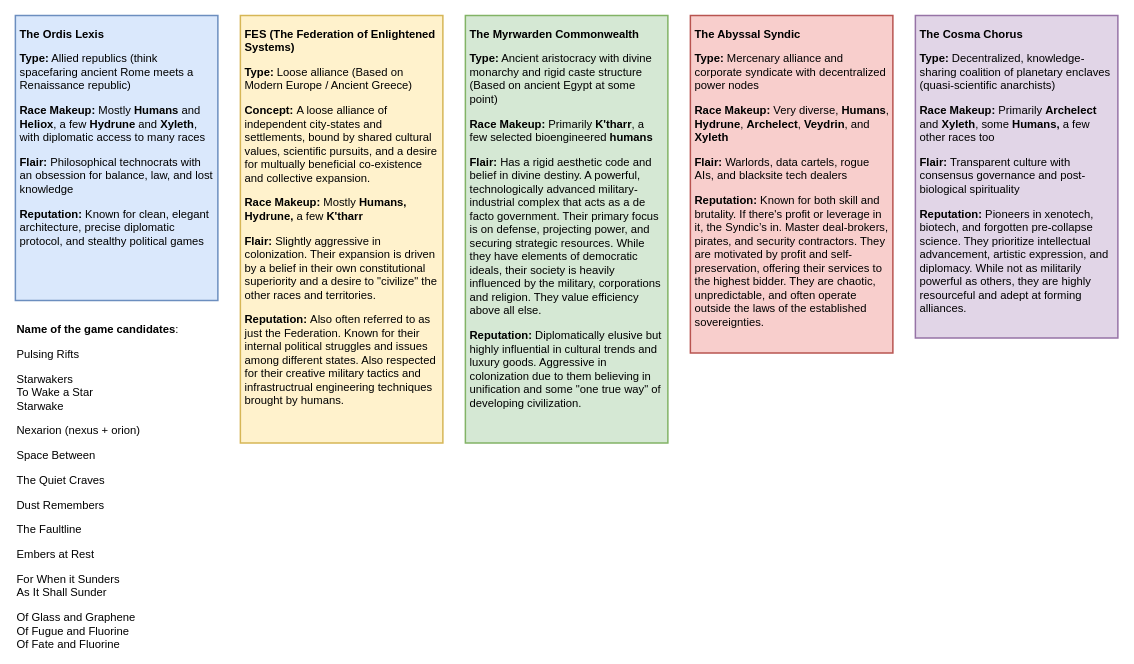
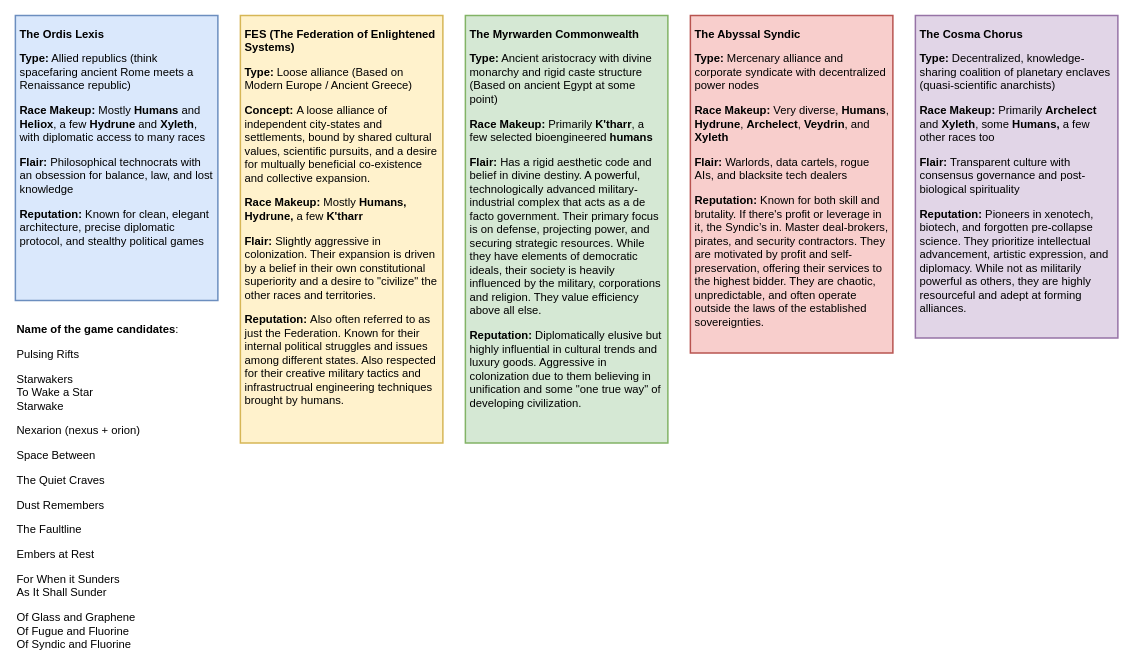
  <mxCell id="0" />
  <mxCell id="1" parent="0" />
  <mxCell id="2" value="&lt;p&gt;&lt;strong&gt;The Ordis Lexis&lt;/strong&gt;&lt;/p&gt;&lt;p&gt;&lt;strong&gt;Type:&lt;/strong&gt; Allied republics (think spacefaring ancient Rome meets a Renaissance republic)&lt;/p&gt;&lt;p&gt;&lt;strong&gt;Race Makeup:&lt;/strong&gt; Mostly &lt;strong&gt;Humans&lt;/strong&gt; and &lt;strong&gt;Heliox&lt;/strong&gt;, a few &lt;strong&gt;Hydrune&lt;/strong&gt; and &lt;strong&gt;Xyleth&lt;/strong&gt;, with diplomatic access to many races&lt;/p&gt;&lt;p&gt;&lt;strong&gt;Flair:&lt;/strong&gt; Philosophical technocrats with an obsession for balance, law, and lost knowledge&lt;/p&gt;&lt;p&gt;&lt;strong&gt;Reputation:&lt;/strong&gt; Known for clean, elegant architecture, precise diplomatic protocol, and stealthy political games&lt;/p&gt;" style="rounded=0;whiteSpace=wrap;html=1;fillColor=#dae8fc;strokeColor=#6c8ebf;align=left;fontSize=15;verticalAlign=top;labelBackgroundColor=none;spacing=6;spacingTop=-10;strokeWidth=2;" parent="1" vertex="1"><mxGeometry x="20" y="20" width="270" height="380" as="geometry" /></mxCell>
  <mxCell id="3" value="&lt;p&gt;&lt;strong&gt;FES (&lt;/strong&gt;&lt;span style=&quot;background-color: transparent;&quot;&gt;&lt;b&gt;The Federation of Enlightened Systems&lt;/b&gt;&lt;/span&gt;&lt;strong style=&quot;background-color: transparent; color: light-dark(rgb(0, 0, 0), rgb(255, 255, 255));&quot;&gt;)&lt;/strong&gt;&lt;/p&gt;&lt;p&gt;&lt;strong&gt;Type:&lt;/strong&gt;&amp;nbsp;Loose alliance (Based on Modern Europe / Ancient Greece)&lt;/p&gt;&lt;p&gt;&lt;strong&gt;Concept:&lt;/strong&gt;&amp;nbsp;A loose alliance of independent city-states and settlements, bound by shared cultural values, scientific pursuits, and a desire for multually beneficial co-existence and collective expansion.&lt;/p&gt;&lt;p&gt;&lt;strong&gt;Race Makeup:&lt;/strong&gt; Mostly &lt;strong&gt;Humans, Hydrune, &lt;/strong&gt;a few &lt;strong&gt;K'tharr&lt;/strong&gt;&lt;/p&gt;&lt;p&gt;&lt;strong&gt;Flair:&lt;/strong&gt; Slightly aggressive in colonization. Their expansion is driven by a belief in their own constitutional superiority and a desire to &quot;civilize&quot; the other races and territories.&lt;/p&gt;&lt;p&gt;&lt;strong&gt;Reputation:&lt;/strong&gt;&amp;nbsp;Also often referred to as just the Federation. Known for their internal political struggles and issues among different states. Also respected for their creative military tactics and infrastructrual engineering techniques brought by humans.&lt;/p&gt;" style="rounded=0;whiteSpace=wrap;html=1;fillColor=#fff2cc;strokeColor=#d6b656;align=left;fontSize=15;verticalAlign=top;labelBackgroundColor=none;spacing=6;spacingTop=-10;strokeWidth=2;" parent="1" vertex="1"><mxGeometry x="320" y="20" width="270" height="570" as="geometry" /></mxCell>
  <mxCell id="4" value="&lt;p&gt;&lt;strong&gt;The Myrwarden Commonwealth&lt;/strong&gt;&lt;/p&gt;&lt;p&gt;&lt;strong&gt;Type:&lt;/strong&gt; Ancient aristocracy with divine monarchy and rigid caste structure (Based on ancient Egypt at some point)&lt;/p&gt;&lt;p&gt;&lt;strong&gt;Race Makeup:&lt;/strong&gt; Primarily &lt;strong&gt;K'tharr&lt;/strong&gt;, a few selected bioengineered &lt;strong&gt;humans&lt;/strong&gt;&lt;/p&gt;&lt;p&gt;&lt;strong&gt;Flair:&lt;/strong&gt; Has a rigid aesthetic code and belief in divine destiny. A powerful, technologically advanced military-industrial complex that acts as a de facto government. Their primary focus is on defense, projecting power, and securing strategic resources. While they have elements of democratic ideals, their society is heavily influenced by the military, corporations and religion. They value efficiency above all else.&lt;/p&gt;&lt;p&gt;&lt;strong&gt;Reputation:&lt;/strong&gt; Diplomatically elusive but highly influential in cultural trends and luxury goods. Aggressive in colonization due to them believing in unification and some &quot;one true way&quot; of developing civilization.&lt;/p&gt;" style="rounded=0;whiteSpace=wrap;html=1;fillColor=#d5e8d4;strokeColor=#82b366;align=left;fontSize=15;verticalAlign=top;labelBackgroundColor=none;spacing=6;spacingTop=-10;strokeWidth=2;" parent="1" vertex="1"><mxGeometry x="620" y="20" width="270" height="570" as="geometry" /></mxCell>
  <mxCell id="5" value="&lt;p&gt;&lt;strong&gt;The Abyssal Syndic&lt;/strong&gt;&lt;/p&gt;&lt;p&gt;&lt;strong&gt;Type:&lt;/strong&gt; Mercenary alliance and corporate syndicate with decentralized power nodes&lt;/p&gt;&lt;p&gt;&lt;strong&gt;Race Makeup:&lt;/strong&gt; Very diverse,&amp;nbsp;&lt;strong&gt;Humans&lt;/strong&gt;, &lt;strong&gt;Hydrune&lt;/strong&gt;, &lt;strong&gt;Archelect&lt;/strong&gt;, &lt;strong&gt;Veydrin&lt;/strong&gt;, and &lt;strong&gt;Xyleth&lt;/strong&gt;&lt;/p&gt;&lt;p&gt;&lt;strong&gt;Flair:&lt;/strong&gt; Warlords, data cartels, rogue AIs, and blacksite tech dealers&lt;/p&gt;&lt;p&gt;&lt;strong&gt;Reputation:&lt;/strong&gt; Known for both skill and brutality. If there's profit or leverage in it, the Syndic’s in. Master deal-brokers, pirates, and security contractors. They are motivated by profit and self-preservation, offering their services to the highest bidder. They are chaotic, unpredictable, and often operate outside the laws of the established sovereignties.&lt;/p&gt;" style="rounded=0;whiteSpace=wrap;html=1;fillColor=#f8cecc;strokeColor=#b85450;align=left;fontSize=15;verticalAlign=top;labelBackgroundColor=none;spacing=6;spacingTop=-10;strokeWidth=2;" parent="1" vertex="1"><mxGeometry x="920" y="20" width="270" height="450" as="geometry" /></mxCell>
  <mxCell id="6" value="&lt;p&gt;&lt;strong&gt;The Cosma Chorus&lt;/strong&gt;&lt;/p&gt;&lt;p&gt;&lt;strong&gt;Type:&lt;/strong&gt; Decentralized, knowledge-sharing coalition of planetary enclaves (quasi-scientific anarchists)&lt;/p&gt;&lt;p&gt;&lt;strong&gt;Race Makeup:&lt;/strong&gt; Primarily &lt;strong&gt;Archelect&lt;/strong&gt; and &lt;strong&gt;Xyleth&lt;/strong&gt;, some &lt;strong&gt;Humans, &lt;/strong&gt;a few other races too&lt;/p&gt;&lt;p&gt;&lt;strong&gt;Flair:&lt;/strong&gt; Transparent culture with consensus governance and post-biological spirituality&lt;/p&gt;&lt;p&gt;&lt;strong&gt;Reputation:&lt;/strong&gt; Pioneers in xenotech, biotech, and forgotten pre-collapse science. They prioritize intellectual advancement, artistic expression, and diplomacy. While not as militarily powerful as others, they are highly resourceful and adept at forming alliances.&lt;/p&gt;" style="rounded=0;whiteSpace=wrap;html=1;fillColor=#e1d5e7;strokeColor=#9673a6;align=left;fontSize=15;verticalAlign=top;labelBackgroundColor=none;spacing=6;spacingTop=-10;strokeWidth=2;" parent="1" vertex="1"><mxGeometry x="1220" y="20" width="270" height="430" as="geometry" /></mxCell>
- <mxCell id="7" value="&lt;p&gt;&lt;b&gt;Name of the game candidates&lt;/b&gt;:&lt;/p&gt;&lt;p&gt;Pulsing Rifts&lt;/p&gt;&lt;p&gt;Starwakers&lt;br&gt;&lt;span style=&quot;background-color: transparent; color: light-dark(rgb(0, 0, 0), rgb(255, 255, 255));&quot;&gt;To Wake a Star&lt;br&gt;&lt;/span&gt;Starwake&lt;span style=&quot;background-color: transparent; color: light-dark(rgb(0, 0, 0), rgb(255, 255, 255));&quot;&gt;&lt;/span&gt;&lt;/p&gt;&lt;p&gt;Nexarion (nexus + orion)&lt;/p&gt;&lt;p&gt;Space Between&lt;/p&gt;&lt;p&gt;The Quiet Craves&lt;/p&gt;&lt;p&gt;Dust Remembers&lt;/p&gt;&lt;p&gt;The Faultline&lt;/p&gt;&lt;p&gt;Embers at Rest&lt;/p&gt;&lt;p&gt;For When it Sunders&lt;br&gt;&lt;span style=&quot;background-color: transparent; color: light-dark(rgb(0, 0, 0), rgb(255, 255, 255));&quot;&gt;As It Shall Sunder&lt;/span&gt;&lt;/p&gt;&lt;p&gt;Of Glass and Graphene&lt;br&gt;Of Fugue and Fluorine&lt;br&gt;&lt;span style=&quot;background-color: transparent; color: light-dark(rgb(0, 0, 0), rgb(255, 255, 255));&quot;&gt;Of Fate and Fluorine&lt;/span&gt;&lt;/p&gt;" style="text;html=1;align=left;verticalAlign=top;whiteSpace=wrap;rounded=0;fontSize=15;" parent="1" vertex="1"><mxGeometry x="20" y="408" width="252" height="453" as="geometry" /></mxCell>
+ <mxCell id="7" value="&lt;p&gt;&lt;b&gt;Name of the game candidates&lt;/b&gt;:&lt;/p&gt;&lt;p&gt;Pulsing Rifts&lt;/p&gt;&lt;p&gt;Starwakers&lt;br&gt;&lt;span style=&quot;background-color: transparent; color: light-dark(rgb(0, 0, 0), rgb(255, 255, 255));&quot;&gt;To Wake a Star&lt;br&gt;&lt;/span&gt;Starwake&lt;span style=&quot;background-color: transparent; color: light-dark(rgb(0, 0, 0), rgb(255, 255, 255));&quot;&gt;&lt;/span&gt;&lt;/p&gt;&lt;p&gt;Nexarion (nexus + orion)&lt;/p&gt;&lt;p&gt;Space Between&lt;/p&gt;&lt;p&gt;The Quiet Craves&lt;/p&gt;&lt;p&gt;Dust Remembers&lt;/p&gt;&lt;p&gt;The Faultline&lt;/p&gt;&lt;p&gt;Embers at Rest&lt;/p&gt;&lt;p&gt;For When it Sunders&lt;br&gt;&lt;span style=&quot;background-color: transparent; color: light-dark(rgb(0, 0, 0), rgb(255, 255, 255));&quot;&gt;As It Shall Sunder&lt;/span&gt;&lt;/p&gt;&lt;p&gt;Of Glass and Graphene&lt;br&gt;Of Fugue and Fluorine&lt;br&gt;&lt;span style=&quot;background-color: transparent; color: light-dark(rgb(0, 0, 0), rgb(255, 255, 255));&quot;&gt;Of Syndic and Fluorine&lt;/span&gt;&lt;/p&gt;" style="text;html=1;align=left;verticalAlign=top;whiteSpace=wrap;rounded=0;fontSize=15;" parent="1" vertex="1"><mxGeometry x="20" y="408" width="252" height="453" as="geometry" /></mxCell>
